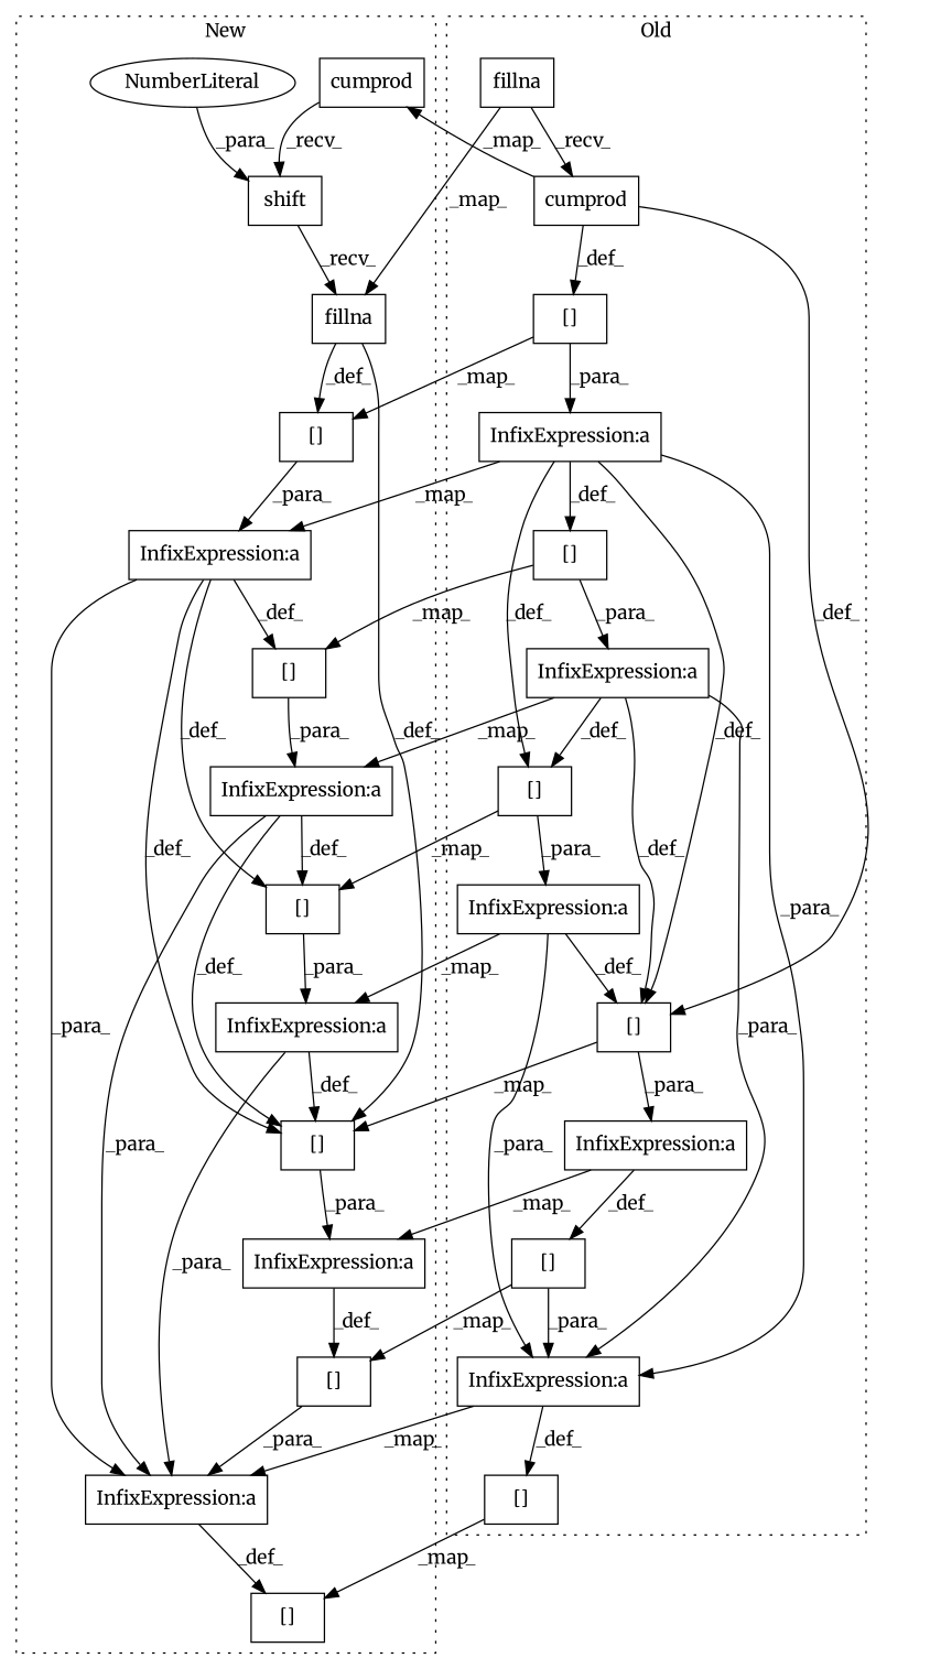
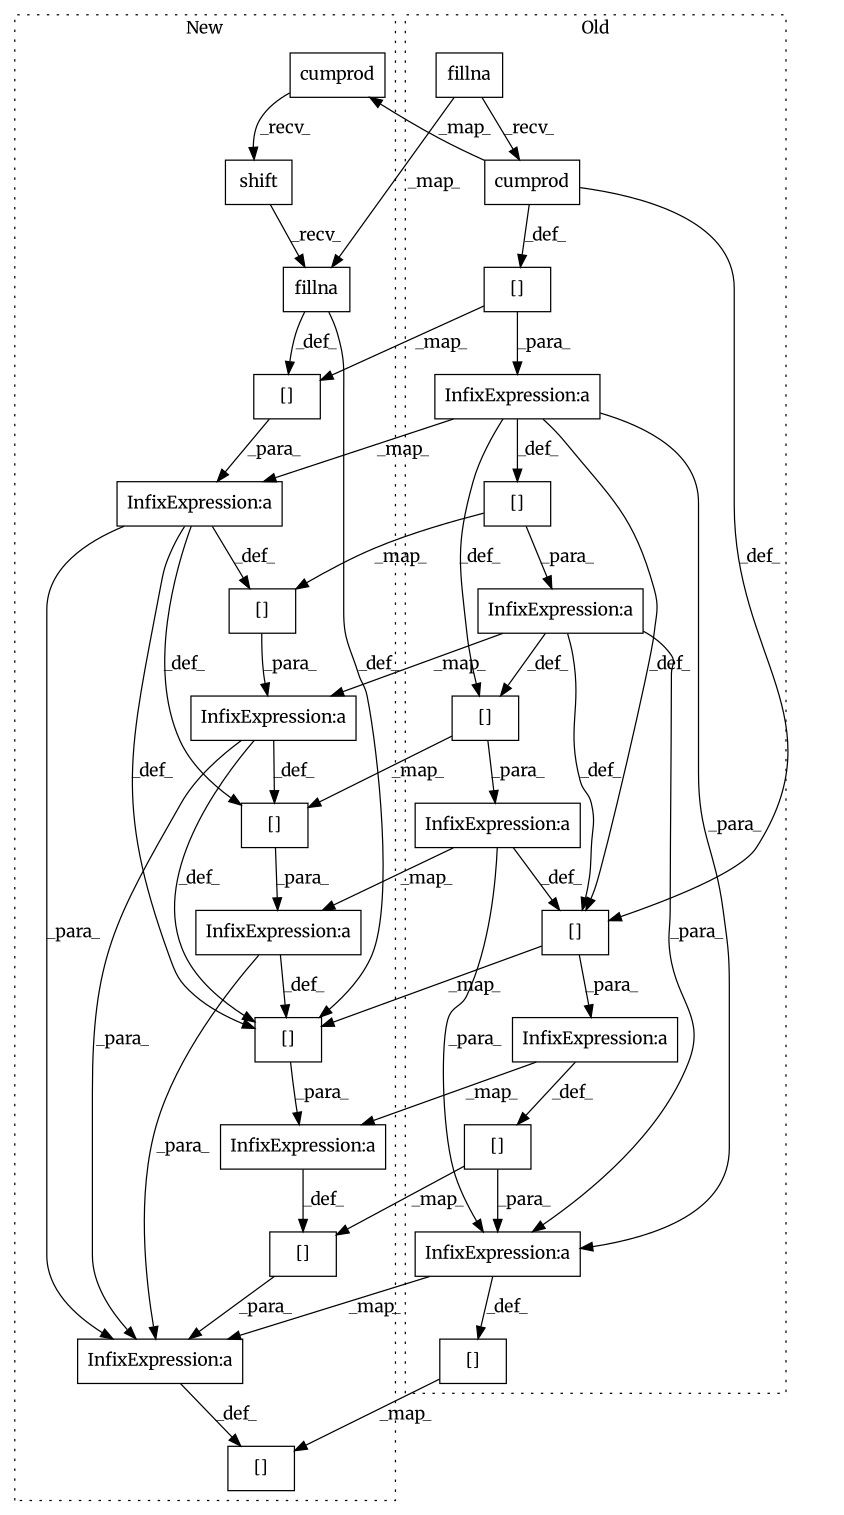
  digraph {
    fontname=Merriweather
    node [a=2 l="5,1" s="2895,2905" shape=box fontname=Merriweather]
    edge [fontname=Merriweather]
    n1 [a=32 l="7,1" label=fillna s="2952,2960"]
    n2 [label="[]" s="3116,3128"]
    n3 [a=27 l=3 label="InfixExpression:a" s=3095]
    n4 [label="[]" s="3165,3180"]
    n5 [a=27 l=3 label="InfixExpression:a" s=3050]
    n6 [label="[]"]
    n7 [a=27 l=3 label="InfixExpression:a" s=3144]
    n8 [label="[]" s="2977,2988"]
    n9 [a=27 l=3 label="InfixExpression:a" s=3199]
    n10 [label="[]" s="3024,3035"]
    n11 [a=27 l=3 label="InfixExpression:a" s=3003]
    n12 [label="[]" s="3071,3081"]
    n13 [a=32 l=9 label=cumprod s=2962]
    n14 [a=32 l="7,1" label=fillna s="2971,2979"]
    n15 [label="[]" s="3125,3137"]
    n16 [a=27 l=3 label="InfixExpression:a" s=3104]
    n17 [label="[]" s="3174,3189"]
    n18 [a=27 l=3 label="InfixExpression:a" s=3059]
    n19 [label="[]"]
    n20 [a=27 l=3 label="InfixExpression:a" s=3153]
    n21 [label="[]" s="2986,2997"]
    n22 [a=27 l=3 label="InfixExpression:a" s=3208]
    n23 [label="[]" s="3033,3044"]
    n24 [a=27 l=3 label="InfixExpression:a" s=3012]
    n25 [label="[]" s="3080,3090"]
    n26 [a=32 l="6,1" label=shift s="2962,2969"]
-   n27 [a=34 l=1 label=NumberLiteral s=2968 shape=ellipse]
    n28 [a=32 l=9 label=cumprod s=2952]
    subgraph cluster_1 {
      label=Old
      style=dotted
      n1
      n2
      n3
      n4
      n5
      n6
      n7
      n8
      n9
      n10
      n11
      n12
      n13
    }
    subgraph cluster_2 {
      label=New
      style=dotted
      n14
      n15
      n16
      n17
      n18
      n19
      n20
      n21
      n22
      n23
      n24
      n25
      n26
-     n27
      n28
    }
    n1 -> n13 [label=_recv_]
    n1 -> n14 [label=_map_]
    n2 -> n9 [label=_para_]
    n2 -> n15 [label=_map_]
    n3 -> n9 [label=_para_]
    n3 -> n12 [label=_def_]
    n3 -> n16 [label=_map_]
    n4 -> n17 [label=_map_]
    n5 -> n9 [label=_para_]
    n5 -> n10 [label=_def_]
    n5 -> n12 [label=_def_]
    n5 -> n18 [label=_map_]
    n6 -> n11 [label=_para_]
    n6 -> n19 [label=_map_]
    n7 -> n2 [label=_def_]
    n7 -> n20 [label=_map_]
    n8 -> n5 [label=_para_]
    n8 -> n21 [label=_map_]
    n9 -> n4 [label=_def_]
    n9 -> n22 [label=_map_]
    n10 -> n3 [label=_para_]
    n10 -> n23 [label=_map_]
    n11 -> n8 [label=_def_]
    n11 -> n9 [label=_para_]
    n11 -> n10 [label=_def_]
    n11 -> n12 [label=_def_]
    n11 -> n24 [label=_map_]
    n12 -> n7 [label=_para_]
    n12 -> n25 [label=_map_]
    n13 -> n6 [label=_def_]
    n13 -> n12 [label=_def_]
    n13 -> n28 [label=_map_]
    n14 -> n19 [label=_def_]
    n14 -> n25 [label=_def_]
    n15 -> n22 [label=_para_]
    n16 -> n22 [label=_para_]
    n16 -> n25 [label=_def_]
    n18 -> n22 [label=_para_]
    n18 -> n23 [label=_def_]
    n18 -> n25 [label=_def_]
    n19 -> n24 [label=_para_]
    n20 -> n15 [label=_def_]
    n21 -> n18 [label=_para_]
    n22 -> n17 [label=_def_]
    n23 -> n16 [label=_para_]
    n24 -> n21 [label=_def_]
    n24 -> n22 [label=_para_]
    n24 -> n23 [label=_def_]
    n24 -> n25 [label=_def_]
    n25 -> n20 [label=_para_]
    n26 -> n14 [label=_recv_]
-   n27 -> n26 [label=_para_]
    n28 -> n26 [label=_recv_]
  }
